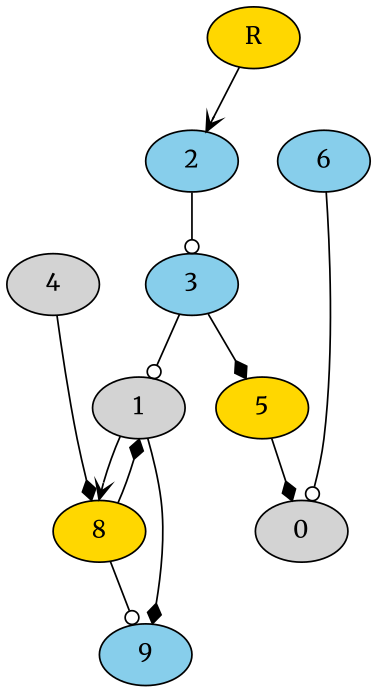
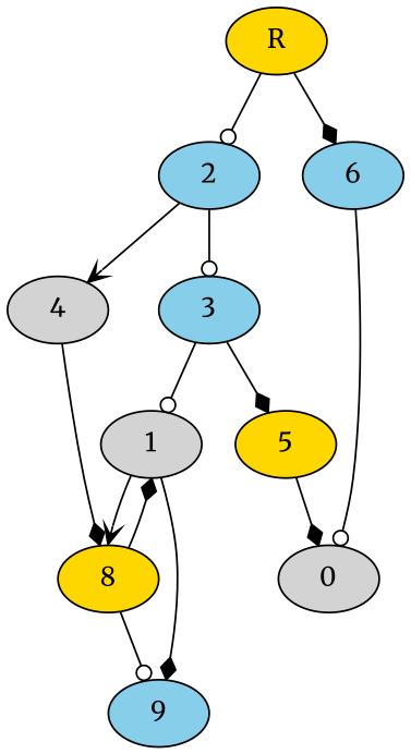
  digraph {
    fontname=Merriweather
    node [fillcolor=skyblue fontname=Merriweather style=filled]
    edge [arrowhead=diamond fontname=Merriweather]
    1 [fillcolor=lightgrey]
    8 [fillcolor=gold]
    9
    2
    3
    4 [fillcolor=lightgrey]
    5 [fillcolor=gold]
    n8 [fillcolor=lightgrey label=0]
    6
    R [fillcolor=gold]
    1 -> 8 [arrowhead=vee]
    1 -> 9
    8 -> 1
    8 -> 9 [arrowhead=odot]
    2 -> 3 [arrowhead=odot]
+   2 -> 4 [arrowhead=vee]
    3 -> 1 [arrowhead=odot]
    3 -> 5
    4 -> 8
    5 -> n8
    6 -> n8 [arrowhead=odot]
-   R -> 2 [arrowhead=vee]
+   R -> 2 [arrowhead=odot]
+   R -> 6
  }
